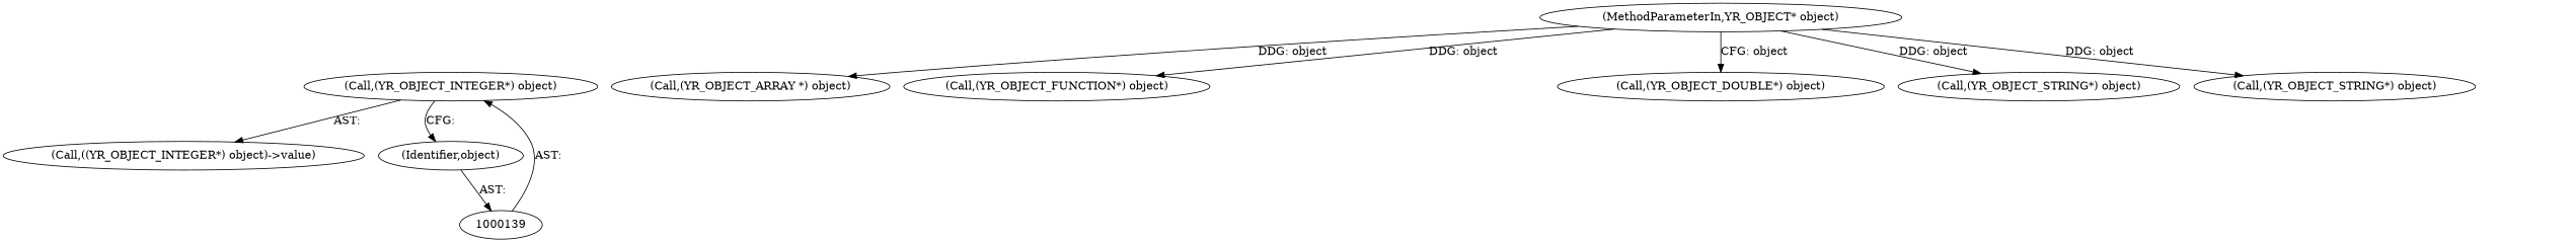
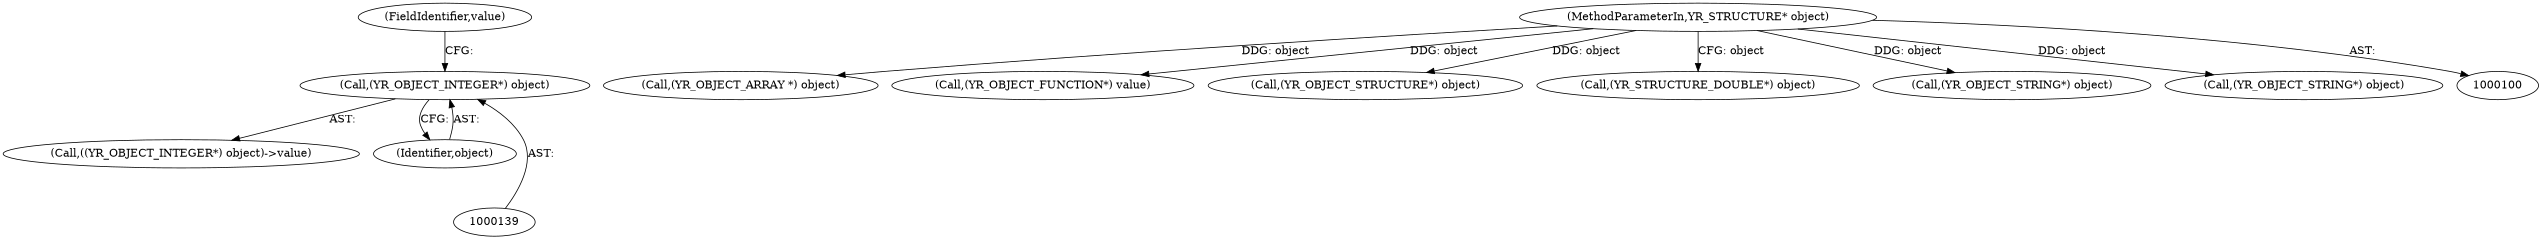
  digraph {
    n1 [label="(Call,(YR_OBJECT_INTEGER*) object)"]
    n2 [label="(Call,((YR_OBJECT_INTEGER*) object)->value)"]
    n3 [label="(Identifier,object)"]
-   n4 [label="(MethodParameterIn,YR_OBJECT* object)"]
+   n4 [label="(MethodParameterIn,YR_STRUCTURE* object)"]
    n5 [label="(Call,(YR_OBJECT_ARRAY *) object)"]
-   n6 [label="(Call,(YR_OBJECT_FUNCTION*) object)"]
-   n8 [label="(Call,(YR_OBJECT_DOUBLE*) object)"]
+   n6 [label="(Call,(YR_OBJECT_FUNCTION*) value)"]
+   n7 [label="(Call,(YR_OBJECT_STRUCTURE*) object)"]
+   n8 [label="(Call,(YR_STRUCTURE_DOUBLE*) object)"]
    n9 [label="(Call,(YR_OBJECT_STRING*) object)"]
    n10 [label="(Call,(YR_OBJECT_STRING*) object)"]
+   1000100
+   n12 [label="(FieldIdentifier,value)"]
    1000139
    n1 -> n2 [label="AST: "]
    n1 -> n3 [label="CFG: "]
-   n3 -> 1000139 [label="AST: "]
+   n3 -> n1 [label="AST: "]
    n4 -> n5 [label="DDG: object"]
    n4 -> n6 [label="DDG: object"]
+   n4 -> n7 [label="DDG: object"]
    n4 -> n8 [label="CFG: object"]
    n4 -> n9 [label="DDG: object"]
    n4 -> n10 [label="DDG: object"]
+   n4 -> 1000100 [label="AST: "]
+   n12 -> n1 [label="CFG: "]
    1000139 -> n1 [label="AST: "]
  }
